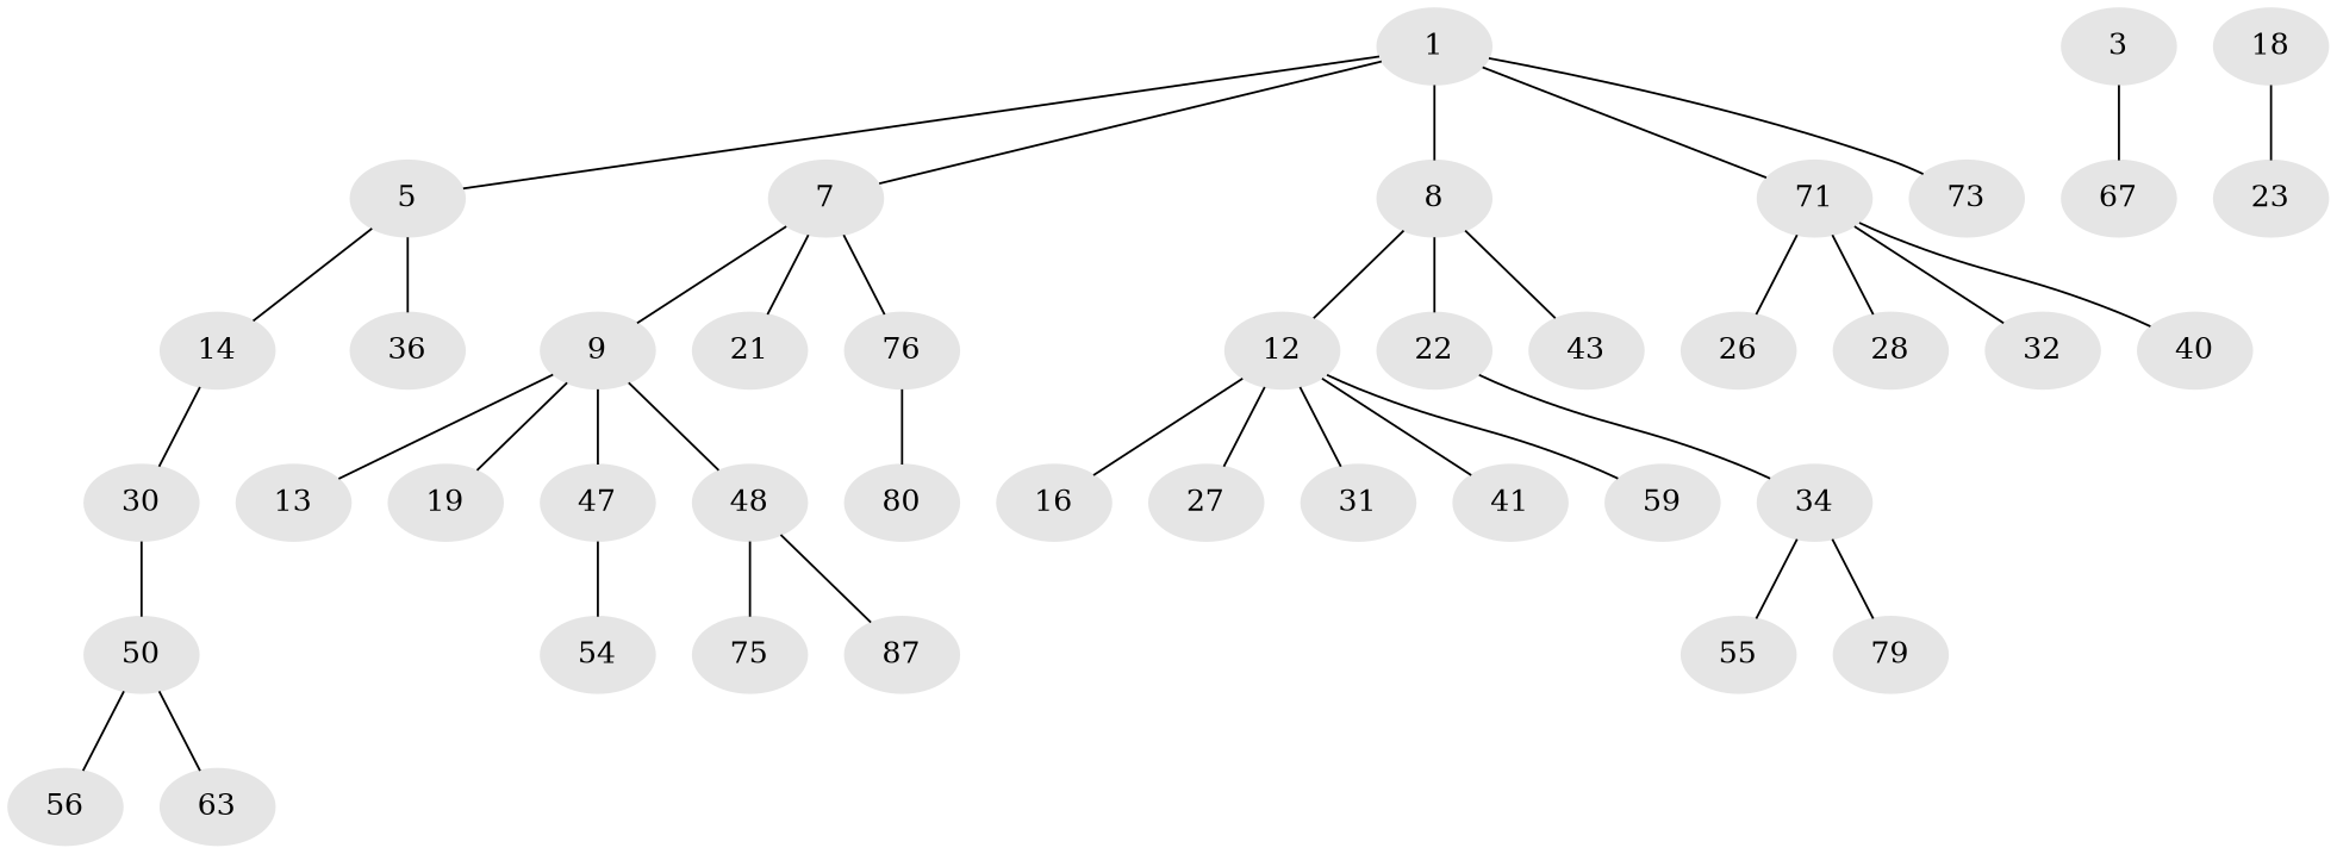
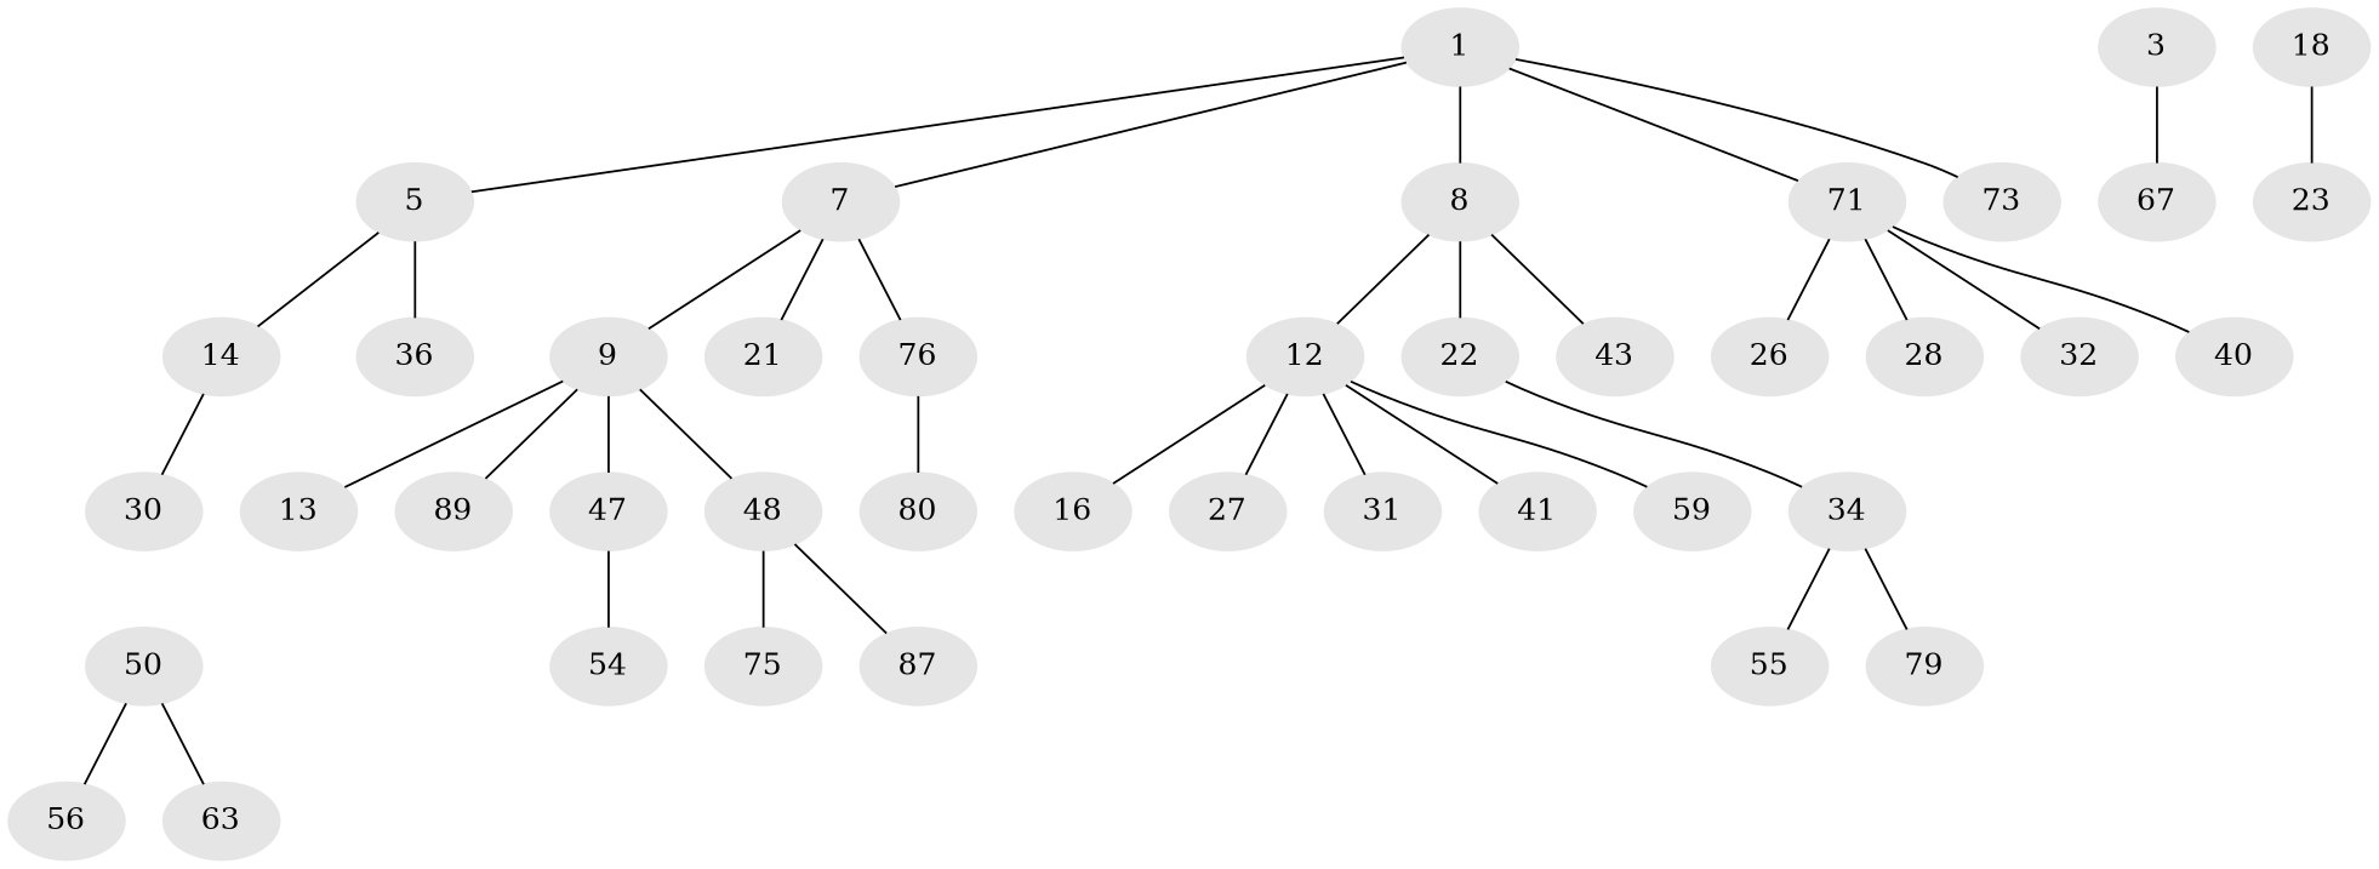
  graph {
    node [color=gray90 style=filled]
    1 [super="+2+4"]
    5 [super="+35"]
    7
    8 [super="+38"]
    n5 [label=71]
    73
    3 [super="+44+74"]
    67 [super="+83"]
    14
    36 [super="+37"]
    9 [super="+10+53+20+15"]
    21 [super="+29"]
    76 [super="+77"]
    12
    22
    43
    26
    28 [super="+60+33+39"]
    32 [super="+68+62"]
    40
    30
    13
-   19
+   19 [label=89]
    47 [super="+49"]
    48
    80
    16 [super="+61"]
    27 [super="+82+58+51"]
    31 [super="+45"]
    41
    59
    34 [super="+72+42+46"]
    54
    75
    87
    23 [super="+65"]
    18
    50
    55
    79
    56 [super="+85"]
    63 [super="+64"]
    1 -- 5
    1 -- 7
    1 -- 8
    1 -- n5
    1 -- 73
    5 -- 14
    5 -- 36
    7 -- 9
    7 -- 21
    7 -- 76
    8 -- 12
    8 -- 22
    8 -- 43
    n5 -- 26
    n5 -- 28
    n5 -- 32
    n5 -- 40
    3 -- 67
    14 -- 30
    9 -- 13
    9 -- 19
    9 -- 47
    9 -- 48
    76 -- 80
    12 -- 16
    12 -- 27
    12 -- 31
    12 -- 41
    12 -- 59
    22 -- 34
-   30 -- 50
    47 -- 54
    48 -- 75
    48 -- 87
    34 -- 55
    34 -- 79
    18 -- 23
    50 -- 56
    50 -- 63
  }
